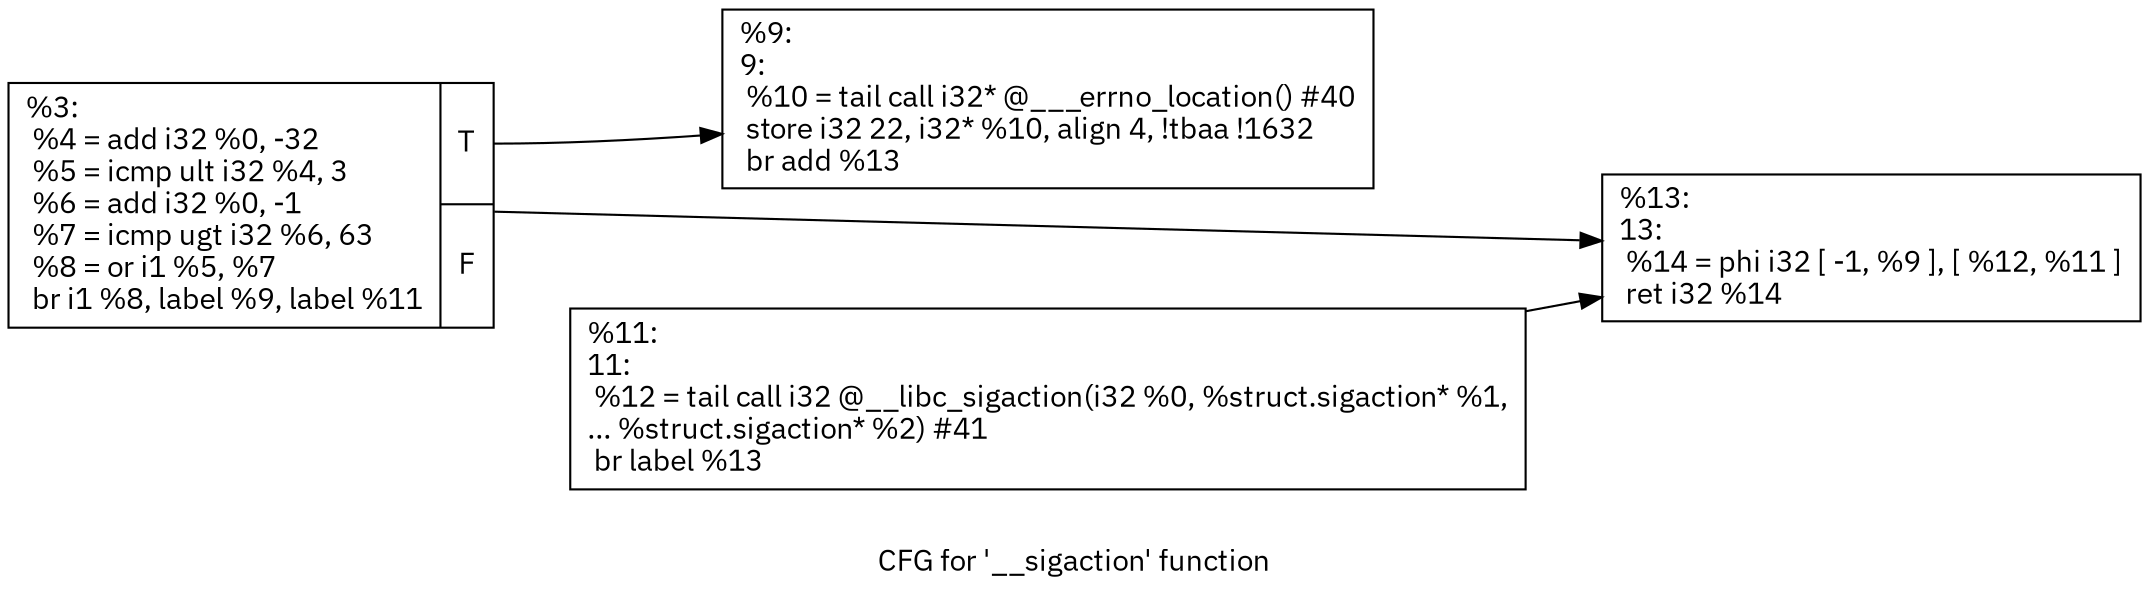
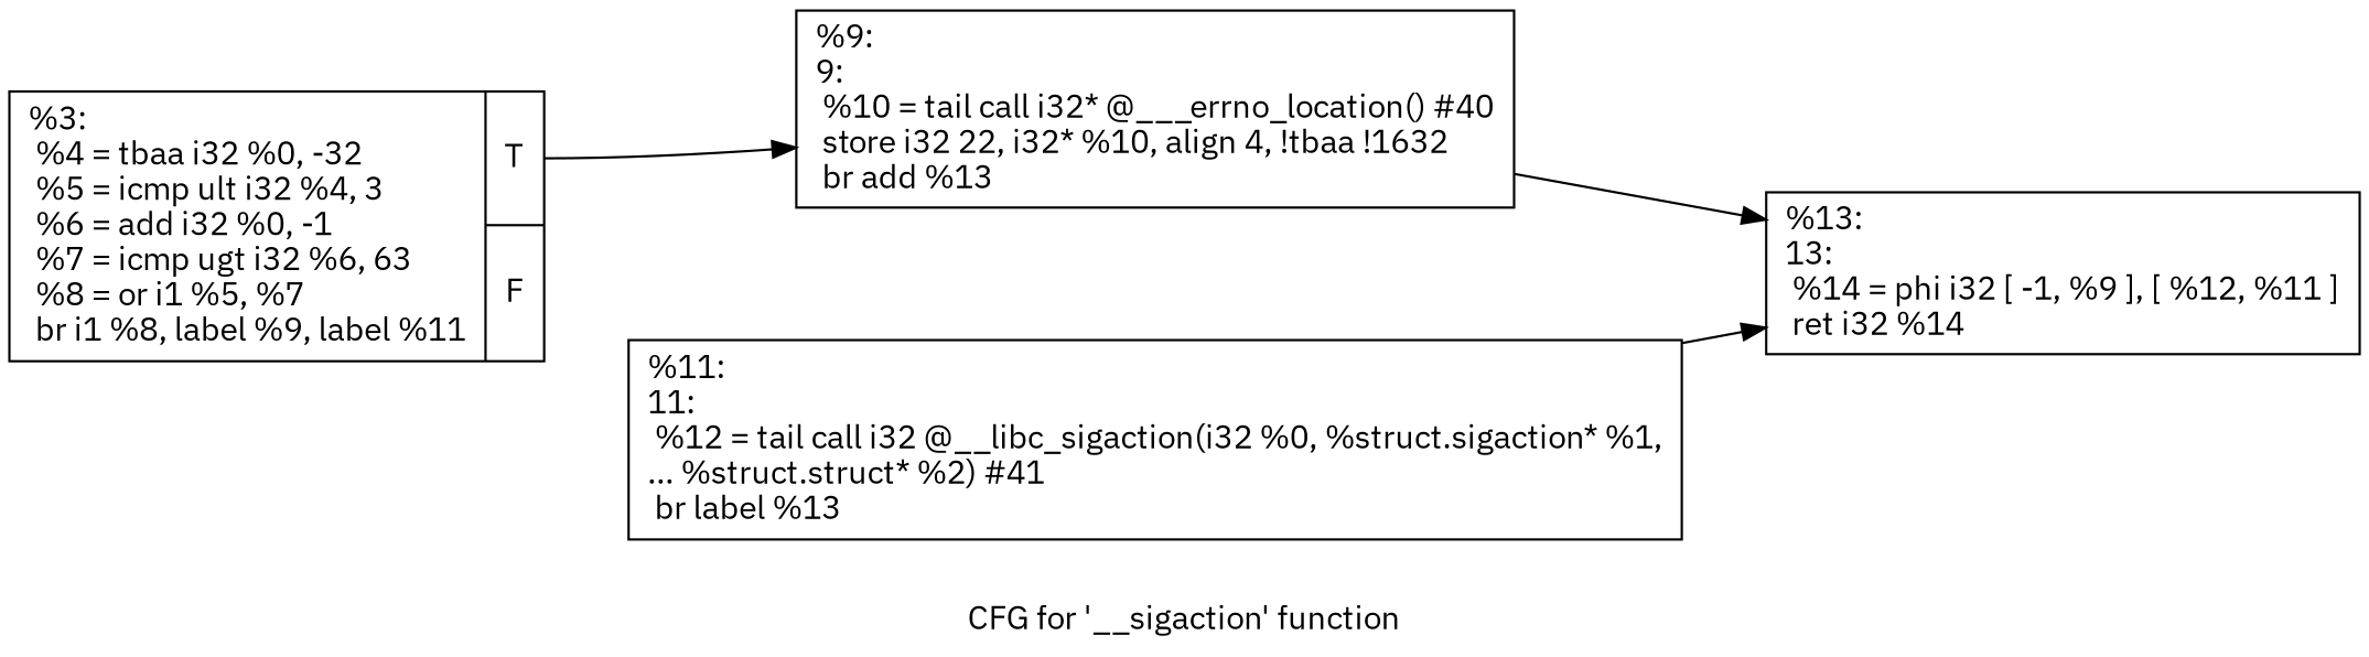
  digraph {
    fontname="IBM Plex Sans"
    label="CFG for '__sigaction' function"
    rankdir=LR
    node [fontname="IBM Plex Sans" shape=record]
    edge [fontname="IBM Plex Sans"]
-   n1 [label="{%3:\l  %4 = add i32 %0, -32\l  %5 = icmp ult i32 %4, 3\l  %6 = add i32 %0, -1\l  %7 = icmp ugt i32 %6, 63\l  %8 = or i1 %5, %7\l  br i1 %8, label %9, label %11\l|{<s0>T|<s1>F}}"]
+   n1 [label="{%3:\l  %4 = tbaa i32 %0, -32\l  %5 = icmp ult i32 %4, 3\l  %6 = add i32 %0, -1\l  %7 = icmp ugt i32 %6, 63\l  %8 = or i1 %5, %7\l  br i1 %8, label %9, label %11\l|{<s0>T|<s1>F}}"]
    n2 [label="{%9:\l9:                                                \l  %10 = tail call i32* @___errno_location() #40\l  store i32 22, i32* %10, align 4, !tbaa !1632\l  br add %13\l}"]
    n3 [label="{%13:\l13:                                               \l  %14 = phi i32 [ -1, %9 ], [ %12, %11 ]\l  ret i32 %14\l}"]
-   n4 [label="{%11:\l11:                                               \l  %12 = tail call i32 @__libc_sigaction(i32 %0, %struct.sigaction* %1,\l... %struct.sigaction* %2) #41\l  br label %13\l}"]
+   n4 [label="{%11:\l11:                                               \l  %12 = tail call i32 @__libc_sigaction(i32 %0, %struct.sigaction* %1,\l... %struct.struct* %2) #41\l  br label %13\l}"]
    n1 -> n2 [tailport=s0]
-   n1 -> n3
+   n2 -> n3
    n4 -> n3
  }
